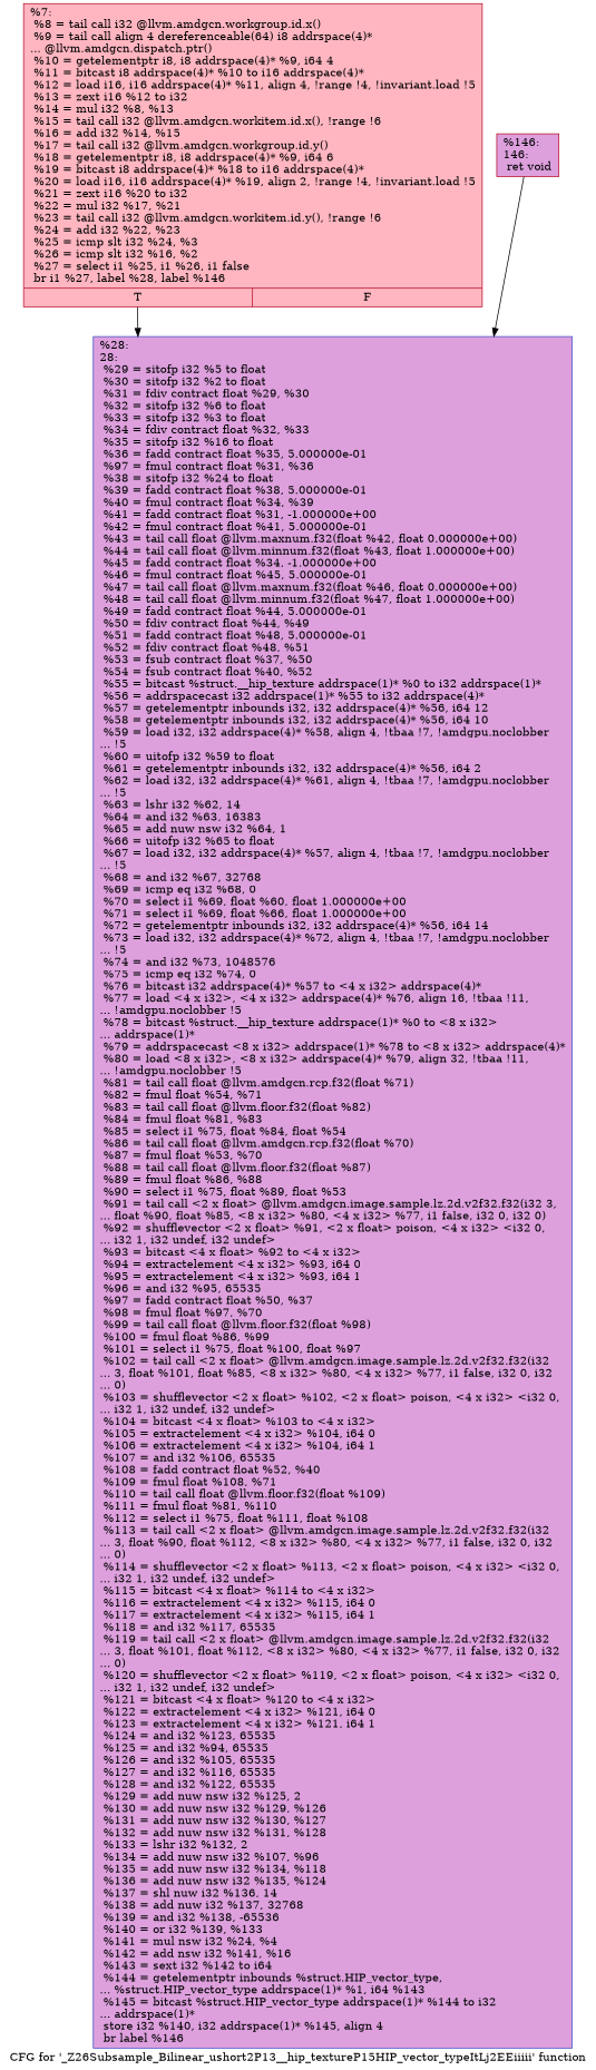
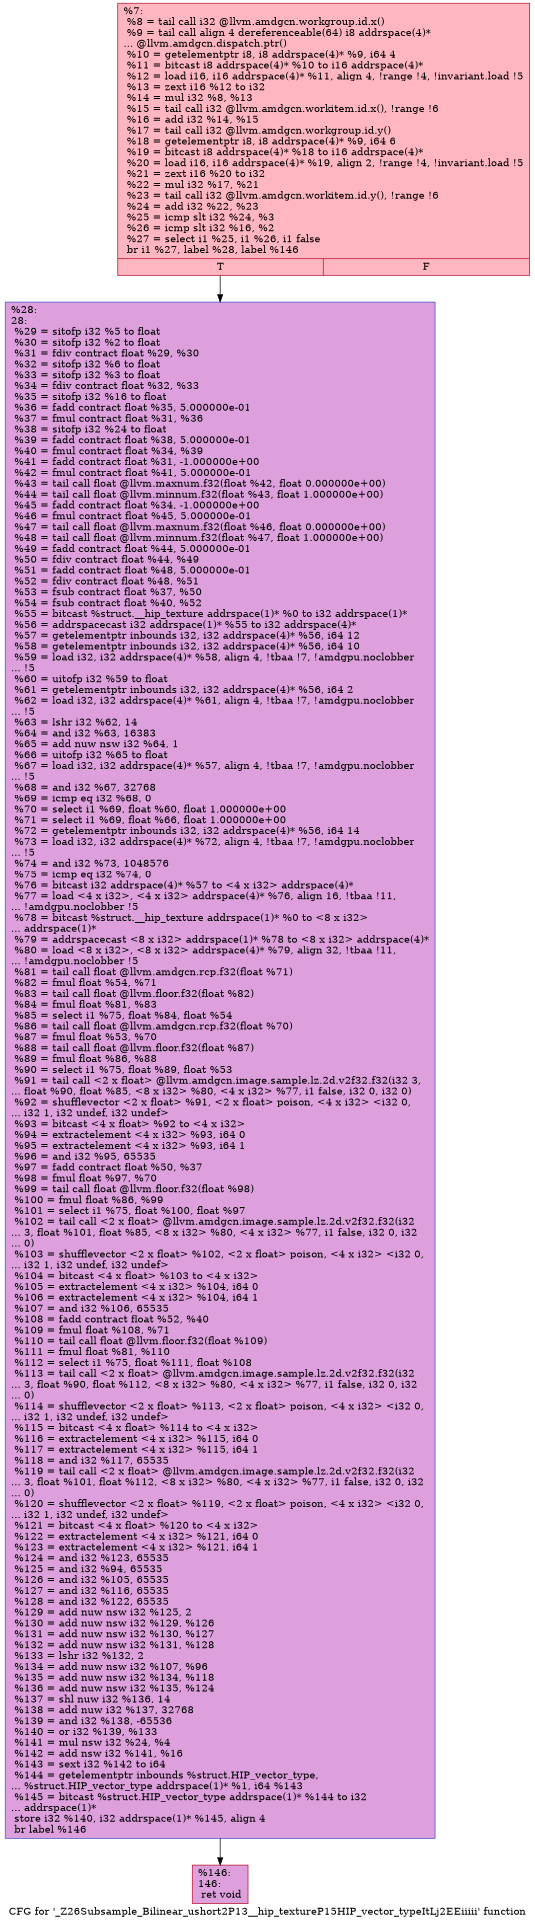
  digraph {
    label="CFG for '_Z26Subsample_Bilinear_ushort2P13__hip_textureP15HIP_vector_typeItLj2EEiiiii' function"
    node [color="#b70d28ff" fillcolor=plum shape=record style=filled]
    n1 [fillcolor=lightpink label="{%7:\l  %8 = tail call i32 @llvm.amdgcn.workgroup.id.x()\l  %9 = tail call align 4 dereferenceable(64) i8 addrspace(4)*\l... @llvm.amdgcn.dispatch.ptr()\l  %10 = getelementptr i8, i8 addrspace(4)* %9, i64 4\l  %11 = bitcast i8 addrspace(4)* %10 to i16 addrspace(4)*\l  %12 = load i16, i16 addrspace(4)* %11, align 4, !range !4, !invariant.load !5\l  %13 = zext i16 %12 to i32\l  %14 = mul i32 %8, %13\l  %15 = tail call i32 @llvm.amdgcn.workitem.id.x(), !range !6\l  %16 = add i32 %14, %15\l  %17 = tail call i32 @llvm.amdgcn.workgroup.id.y()\l  %18 = getelementptr i8, i8 addrspace(4)* %9, i64 6\l  %19 = bitcast i8 addrspace(4)* %18 to i16 addrspace(4)*\l  %20 = load i16, i16 addrspace(4)* %19, align 2, !range !4, !invariant.load !5\l  %21 = zext i16 %20 to i32\l  %22 = mul i32 %17, %21\l  %23 = tail call i32 @llvm.amdgcn.workitem.id.y(), !range !6\l  %24 = add i32 %22, %23\l  %25 = icmp slt i32 %24, %3\l  %26 = icmp slt i32 %16, %2\l  %27 = select i1 %25, i1 %26, i1 false\l  br i1 %27, label %28, label %146\l|{<s0>T|<s1>F}}"]
-   n2 [color="#3d50c3ff" label="{%28:\l28:                                               \l  %29 = sitofp i32 %5 to float\l  %30 = sitofp i32 %2 to float\l  %31 = fdiv contract float %29, %30\l  %32 = sitofp i32 %6 to float\l  %33 = sitofp i32 %3 to float\l  %34 = fdiv contract float %32, %33\l  %35 = sitofp i32 %16 to float\l  %36 = fadd contract float %35, 5.000000e-01\l  %97 = fmul contract float %31, %36\l  %38 = sitofp i32 %24 to float\l  %39 = fadd contract float %38, 5.000000e-01\l  %40 = fmul contract float %34, %39\l  %41 = fadd contract float %31, -1.000000e+00\l  %42 = fmul contract float %41, 5.000000e-01\l  %43 = tail call float @llvm.maxnum.f32(float %42, float 0.000000e+00)\l  %44 = tail call float @llvm.minnum.f32(float %43, float 1.000000e+00)\l  %45 = fadd contract float %34, -1.000000e+00\l  %46 = fmul contract float %45, 5.000000e-01\l  %47 = tail call float @llvm.maxnum.f32(float %46, float 0.000000e+00)\l  %48 = tail call float @llvm.minnum.f32(float %47, float 1.000000e+00)\l  %49 = fadd contract float %44, 5.000000e-01\l  %50 = fdiv contract float %44, %49\l  %51 = fadd contract float %48, 5.000000e-01\l  %52 = fdiv contract float %48, %51\l  %53 = fsub contract float %37, %50\l  %54 = fsub contract float %40, %52\l  %55 = bitcast %struct.__hip_texture addrspace(1)* %0 to i32 addrspace(1)*\l  %56 = addrspacecast i32 addrspace(1)* %55 to i32 addrspace(4)*\l  %57 = getelementptr inbounds i32, i32 addrspace(4)* %56, i64 12\l  %58 = getelementptr inbounds i32, i32 addrspace(4)* %56, i64 10\l  %59 = load i32, i32 addrspace(4)* %58, align 4, !tbaa !7, !amdgpu.noclobber\l... !5\l  %60 = uitofp i32 %59 to float\l  %61 = getelementptr inbounds i32, i32 addrspace(4)* %56, i64 2\l  %62 = load i32, i32 addrspace(4)* %61, align 4, !tbaa !7, !amdgpu.noclobber\l... !5\l  %63 = lshr i32 %62, 14\l  %64 = and i32 %63, 16383\l  %65 = add nuw nsw i32 %64, 1\l  %66 = uitofp i32 %65 to float\l  %67 = load i32, i32 addrspace(4)* %57, align 4, !tbaa !7, !amdgpu.noclobber\l... !5\l  %68 = and i32 %67, 32768\l  %69 = icmp eq i32 %68, 0\l  %70 = select i1 %69, float %60, float 1.000000e+00\l  %71 = select i1 %69, float %66, float 1.000000e+00\l  %72 = getelementptr inbounds i32, i32 addrspace(4)* %56, i64 14\l  %73 = load i32, i32 addrspace(4)* %72, align 4, !tbaa !7, !amdgpu.noclobber\l... !5\l  %74 = and i32 %73, 1048576\l  %75 = icmp eq i32 %74, 0\l  %76 = bitcast i32 addrspace(4)* %57 to \<4 x i32\> addrspace(4)*\l  %77 = load \<4 x i32\>, \<4 x i32\> addrspace(4)* %76, align 16, !tbaa !11,\l... !amdgpu.noclobber !5\l  %78 = bitcast %struct.__hip_texture addrspace(1)* %0 to \<8 x i32\>\l... addrspace(1)*\l  %79 = addrspacecast \<8 x i32\> addrspace(1)* %78 to \<8 x i32\> addrspace(4)*\l  %80 = load \<8 x i32\>, \<8 x i32\> addrspace(4)* %79, align 32, !tbaa !11,\l... !amdgpu.noclobber !5\l  %81 = tail call float @llvm.amdgcn.rcp.f32(float %71)\l  %82 = fmul float %54, %71\l  %83 = tail call float @llvm.floor.f32(float %82)\l  %84 = fmul float %81, %83\l  %85 = select i1 %75, float %84, float %54\l  %86 = tail call float @llvm.amdgcn.rcp.f32(float %70)\l  %87 = fmul float %53, %70\l  %88 = tail call float @llvm.floor.f32(float %87)\l  %89 = fmul float %86, %88\l  %90 = select i1 %75, float %89, float %53\l  %91 = tail call \<2 x float\> @llvm.amdgcn.image.sample.lz.2d.v2f32.f32(i32 3,\l... float %90, float %85, \<8 x i32\> %80, \<4 x i32\> %77, i1 false, i32 0, i32 0)\l  %92 = shufflevector \<2 x float\> %91, \<2 x float\> poison, \<4 x i32\> \<i32 0,\l... i32 1, i32 undef, i32 undef\>\l  %93 = bitcast \<4 x float\> %92 to \<4 x i32\>\l  %94 = extractelement \<4 x i32\> %93, i64 0\l  %95 = extractelement \<4 x i32\> %93, i64 1\l  %96 = and i32 %95, 65535\l  %97 = fadd contract float %50, %37\l  %98 = fmul float %97, %70\l  %99 = tail call float @llvm.floor.f32(float %98)\l  %100 = fmul float %86, %99\l  %101 = select i1 %75, float %100, float %97\l  %102 = tail call \<2 x float\> @llvm.amdgcn.image.sample.lz.2d.v2f32.f32(i32\l... 3, float %101, float %85, \<8 x i32\> %80, \<4 x i32\> %77, i1 false, i32 0, i32\l... 0)\l  %103 = shufflevector \<2 x float\> %102, \<2 x float\> poison, \<4 x i32\> \<i32 0,\l... i32 1, i32 undef, i32 undef\>\l  %104 = bitcast \<4 x float\> %103 to \<4 x i32\>\l  %105 = extractelement \<4 x i32\> %104, i64 0\l  %106 = extractelement \<4 x i32\> %104, i64 1\l  %107 = and i32 %106, 65535\l  %108 = fadd contract float %52, %40\l  %109 = fmul float %108, %71\l  %110 = tail call float @llvm.floor.f32(float %109)\l  %111 = fmul float %81, %110\l  %112 = select i1 %75, float %111, float %108\l  %113 = tail call \<2 x float\> @llvm.amdgcn.image.sample.lz.2d.v2f32.f32(i32\l... 3, float %90, float %112, \<8 x i32\> %80, \<4 x i32\> %77, i1 false, i32 0, i32\l... 0)\l  %114 = shufflevector \<2 x float\> %113, \<2 x float\> poison, \<4 x i32\> \<i32 0,\l... i32 1, i32 undef, i32 undef\>\l  %115 = bitcast \<4 x float\> %114 to \<4 x i32\>\l  %116 = extractelement \<4 x i32\> %115, i64 0\l  %117 = extractelement \<4 x i32\> %115, i64 1\l  %118 = and i32 %117, 65535\l  %119 = tail call \<2 x float\> @llvm.amdgcn.image.sample.lz.2d.v2f32.f32(i32\l... 3, float %101, float %112, \<8 x i32\> %80, \<4 x i32\> %77, i1 false, i32 0, i32\l... 0)\l  %120 = shufflevector \<2 x float\> %119, \<2 x float\> poison, \<4 x i32\> \<i32 0,\l... i32 1, i32 undef, i32 undef\>\l  %121 = bitcast \<4 x float\> %120 to \<4 x i32\>\l  %122 = extractelement \<4 x i32\> %121, i64 0\l  %123 = extractelement \<4 x i32\> %121, i64 1\l  %124 = and i32 %123, 65535\l  %125 = and i32 %94, 65535\l  %126 = and i32 %105, 65535\l  %127 = and i32 %116, 65535\l  %128 = and i32 %122, 65535\l  %129 = add nuw nsw i32 %125, 2\l  %130 = add nuw nsw i32 %129, %126\l  %131 = add nuw nsw i32 %130, %127\l  %132 = add nuw nsw i32 %131, %128\l  %133 = lshr i32 %132, 2\l  %134 = add nuw nsw i32 %107, %96\l  %135 = add nuw nsw i32 %134, %118\l  %136 = add nuw nsw i32 %135, %124\l  %137 = shl nuw i32 %136, 14\l  %138 = add nuw i32 %137, 32768\l  %139 = and i32 %138, -65536\l  %140 = or i32 %139, %133\l  %141 = mul nsw i32 %24, %4\l  %142 = add nsw i32 %141, %16\l  %143 = sext i32 %142 to i64\l  %144 = getelementptr inbounds %struct.HIP_vector_type,\l... %struct.HIP_vector_type addrspace(1)* %1, i64 %143\l  %145 = bitcast %struct.HIP_vector_type addrspace(1)* %144 to i32\l... addrspace(1)*\l  store i32 %140, i32 addrspace(1)* %145, align 4\l  br label %146\l}"]
+   n2 [color="#3d50c3ff" label="{%28:\l28:                                               \l  %29 = sitofp i32 %5 to float\l  %30 = sitofp i32 %2 to float\l  %31 = fdiv contract float %29, %30\l  %32 = sitofp i32 %6 to float\l  %33 = sitofp i32 %3 to float\l  %34 = fdiv contract float %32, %33\l  %35 = sitofp i32 %16 to float\l  %36 = fadd contract float %35, 5.000000e-01\l  %37 = fmul contract float %31, %36\l  %38 = sitofp i32 %24 to float\l  %39 = fadd contract float %38, 5.000000e-01\l  %40 = fmul contract float %34, %39\l  %41 = fadd contract float %31, -1.000000e+00\l  %42 = fmul contract float %41, 5.000000e-01\l  %43 = tail call float @llvm.maxnum.f32(float %42, float 0.000000e+00)\l  %44 = tail call float @llvm.minnum.f32(float %43, float 1.000000e+00)\l  %45 = fadd contract float %34, -1.000000e+00\l  %46 = fmul contract float %45, 5.000000e-01\l  %47 = tail call float @llvm.maxnum.f32(float %46, float 0.000000e+00)\l  %48 = tail call float @llvm.minnum.f32(float %47, float 1.000000e+00)\l  %49 = fadd contract float %44, 5.000000e-01\l  %50 = fdiv contract float %44, %49\l  %51 = fadd contract float %48, 5.000000e-01\l  %52 = fdiv contract float %48, %51\l  %53 = fsub contract float %37, %50\l  %54 = fsub contract float %40, %52\l  %55 = bitcast %struct.__hip_texture addrspace(1)* %0 to i32 addrspace(1)*\l  %56 = addrspacecast i32 addrspace(1)* %55 to i32 addrspace(4)*\l  %57 = getelementptr inbounds i32, i32 addrspace(4)* %56, i64 12\l  %58 = getelementptr inbounds i32, i32 addrspace(4)* %56, i64 10\l  %59 = load i32, i32 addrspace(4)* %58, align 4, !tbaa !7, !amdgpu.noclobber\l... !5\l  %60 = uitofp i32 %59 to float\l  %61 = getelementptr inbounds i32, i32 addrspace(4)* %56, i64 2\l  %62 = load i32, i32 addrspace(4)* %61, align 4, !tbaa !7, !amdgpu.noclobber\l... !5\l  %63 = lshr i32 %62, 14\l  %64 = and i32 %63, 16383\l  %65 = add nuw nsw i32 %64, 1\l  %66 = uitofp i32 %65 to float\l  %67 = load i32, i32 addrspace(4)* %57, align 4, !tbaa !7, !amdgpu.noclobber\l... !5\l  %68 = and i32 %67, 32768\l  %69 = icmp eq i32 %68, 0\l  %70 = select i1 %69, float %60, float 1.000000e+00\l  %71 = select i1 %69, float %66, float 1.000000e+00\l  %72 = getelementptr inbounds i32, i32 addrspace(4)* %56, i64 14\l  %73 = load i32, i32 addrspace(4)* %72, align 4, !tbaa !7, !amdgpu.noclobber\l... !5\l  %74 = and i32 %73, 1048576\l  %75 = icmp eq i32 %74, 0\l  %76 = bitcast i32 addrspace(4)* %57 to \<4 x i32\> addrspace(4)*\l  %77 = load \<4 x i32\>, \<4 x i32\> addrspace(4)* %76, align 16, !tbaa !11,\l... !amdgpu.noclobber !5\l  %78 = bitcast %struct.__hip_texture addrspace(1)* %0 to \<8 x i32\>\l... addrspace(1)*\l  %79 = addrspacecast \<8 x i32\> addrspace(1)* %78 to \<8 x i32\> addrspace(4)*\l  %80 = load \<8 x i32\>, \<8 x i32\> addrspace(4)* %79, align 32, !tbaa !11,\l... !amdgpu.noclobber !5\l  %81 = tail call float @llvm.amdgcn.rcp.f32(float %71)\l  %82 = fmul float %54, %71\l  %83 = tail call float @llvm.floor.f32(float %82)\l  %84 = fmul float %81, %83\l  %85 = select i1 %75, float %84, float %54\l  %86 = tail call float @llvm.amdgcn.rcp.f32(float %70)\l  %87 = fmul float %53, %70\l  %88 = tail call float @llvm.floor.f32(float %87)\l  %89 = fmul float %86, %88\l  %90 = select i1 %75, float %89, float %53\l  %91 = tail call \<2 x float\> @llvm.amdgcn.image.sample.lz.2d.v2f32.f32(i32 3,\l... float %90, float %85, \<8 x i32\> %80, \<4 x i32\> %77, i1 false, i32 0, i32 0)\l  %92 = shufflevector \<2 x float\> %91, \<2 x float\> poison, \<4 x i32\> \<i32 0,\l... i32 1, i32 undef, i32 undef\>\l  %93 = bitcast \<4 x float\> %92 to \<4 x i32\>\l  %94 = extractelement \<4 x i32\> %93, i64 0\l  %95 = extractelement \<4 x i32\> %93, i64 1\l  %96 = and i32 %95, 65535\l  %97 = fadd contract float %50, %37\l  %98 = fmul float %97, %70\l  %99 = tail call float @llvm.floor.f32(float %98)\l  %100 = fmul float %86, %99\l  %101 = select i1 %75, float %100, float %97\l  %102 = tail call \<2 x float\> @llvm.amdgcn.image.sample.lz.2d.v2f32.f32(i32\l... 3, float %101, float %85, \<8 x i32\> %80, \<4 x i32\> %77, i1 false, i32 0, i32\l... 0)\l  %103 = shufflevector \<2 x float\> %102, \<2 x float\> poison, \<4 x i32\> \<i32 0,\l... i32 1, i32 undef, i32 undef\>\l  %104 = bitcast \<4 x float\> %103 to \<4 x i32\>\l  %105 = extractelement \<4 x i32\> %104, i64 0\l  %106 = extractelement \<4 x i32\> %104, i64 1\l  %107 = and i32 %106, 65535\l  %108 = fadd contract float %52, %40\l  %109 = fmul float %108, %71\l  %110 = tail call float @llvm.floor.f32(float %109)\l  %111 = fmul float %81, %110\l  %112 = select i1 %75, float %111, float %108\l  %113 = tail call \<2 x float\> @llvm.amdgcn.image.sample.lz.2d.v2f32.f32(i32\l... 3, float %90, float %112, \<8 x i32\> %80, \<4 x i32\> %77, i1 false, i32 0, i32\l... 0)\l  %114 = shufflevector \<2 x float\> %113, \<2 x float\> poison, \<4 x i32\> \<i32 0,\l... i32 1, i32 undef, i32 undef\>\l  %115 = bitcast \<4 x float\> %114 to \<4 x i32\>\l  %116 = extractelement \<4 x i32\> %115, i64 0\l  %117 = extractelement \<4 x i32\> %115, i64 1\l  %118 = and i32 %117, 65535\l  %119 = tail call \<2 x float\> @llvm.amdgcn.image.sample.lz.2d.v2f32.f32(i32\l... 3, float %101, float %112, \<8 x i32\> %80, \<4 x i32\> %77, i1 false, i32 0, i32\l... 0)\l  %120 = shufflevector \<2 x float\> %119, \<2 x float\> poison, \<4 x i32\> \<i32 0,\l... i32 1, i32 undef, i32 undef\>\l  %121 = bitcast \<4 x float\> %120 to \<4 x i32\>\l  %122 = extractelement \<4 x i32\> %121, i64 0\l  %123 = extractelement \<4 x i32\> %121, i64 1\l  %124 = and i32 %123, 65535\l  %125 = and i32 %94, 65535\l  %126 = and i32 %105, 65535\l  %127 = and i32 %116, 65535\l  %128 = and i32 %122, 65535\l  %129 = add nuw nsw i32 %125, 2\l  %130 = add nuw nsw i32 %129, %126\l  %131 = add nuw nsw i32 %130, %127\l  %132 = add nuw nsw i32 %131, %128\l  %133 = lshr i32 %132, 2\l  %134 = add nuw nsw i32 %107, %96\l  %135 = add nuw nsw i32 %134, %118\l  %136 = add nuw nsw i32 %135, %124\l  %137 = shl nuw i32 %136, 14\l  %138 = add nuw i32 %137, 32768\l  %139 = and i32 %138, -65536\l  %140 = or i32 %139, %133\l  %141 = mul nsw i32 %24, %4\l  %142 = add nsw i32 %141, %16\l  %143 = sext i32 %142 to i64\l  %144 = getelementptr inbounds %struct.HIP_vector_type,\l... %struct.HIP_vector_type addrspace(1)* %1, i64 %143\l  %145 = bitcast %struct.HIP_vector_type addrspace(1)* %144 to i32\l... addrspace(1)*\l  store i32 %140, i32 addrspace(1)* %145, align 4\l  br label %146\l}"]
    n3 [label="{%146:\l146:                                              \l  ret void\l}"]
    n1 -> n2 [tailport=s0]
-   n3 -> n2
+   n2 -> n3
  }
